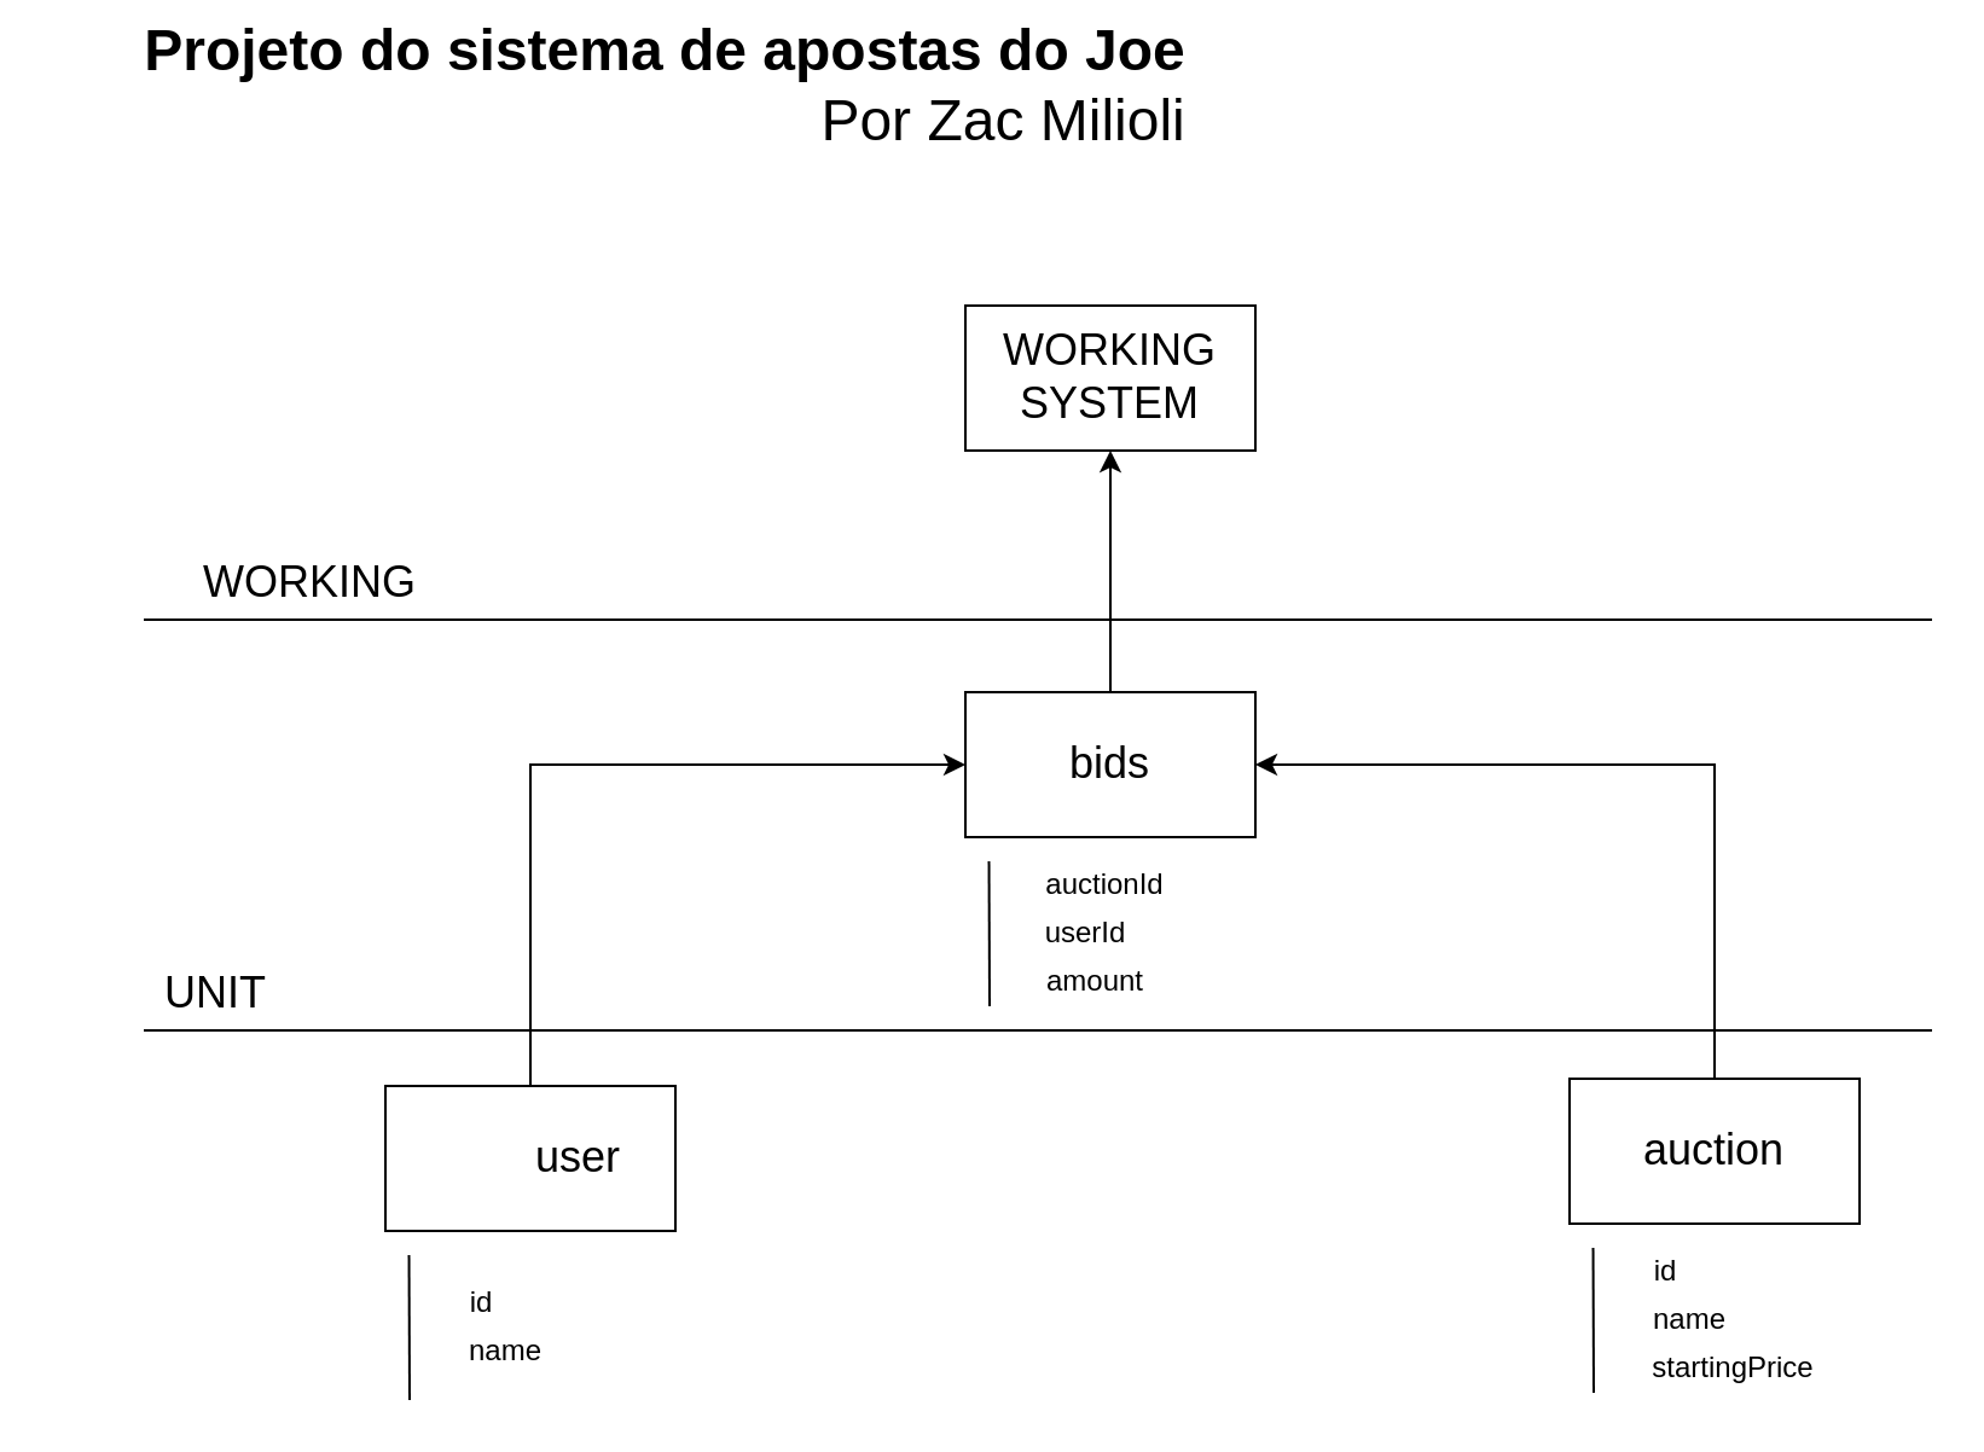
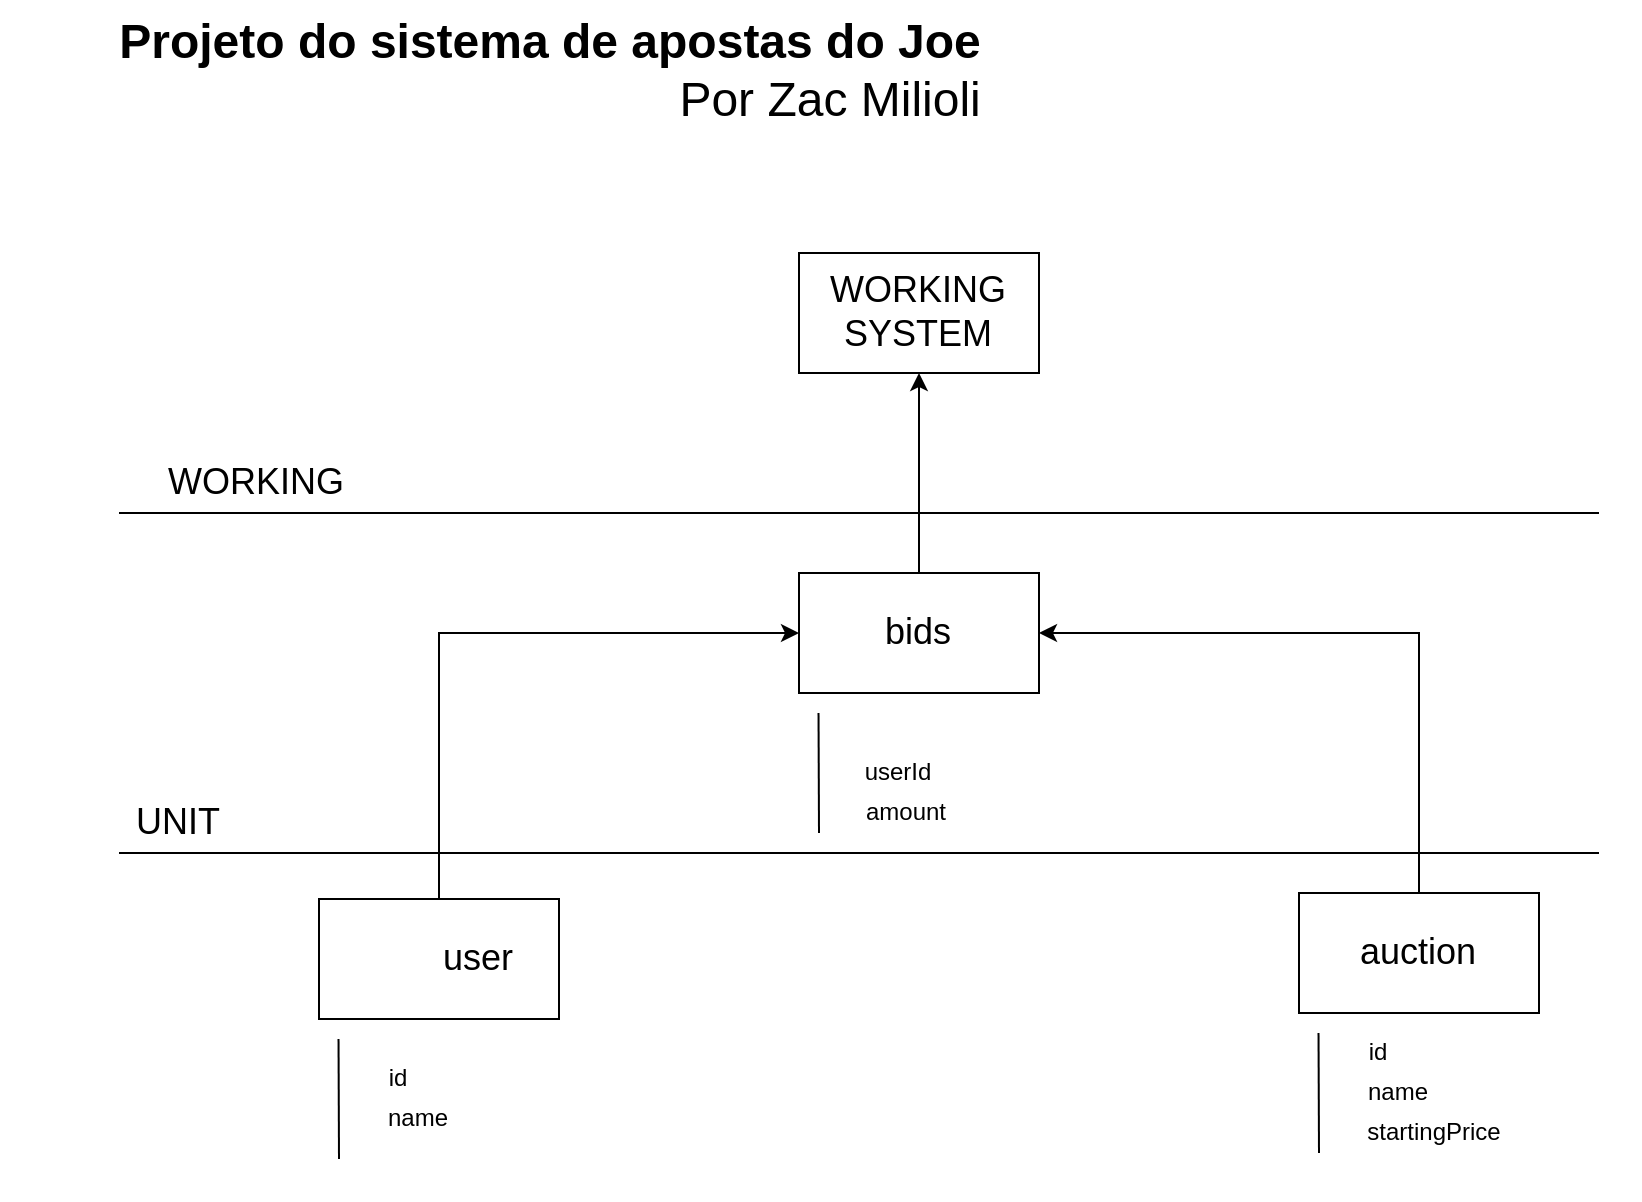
  <mxCell id="0" />
  <mxCell id="1" parent="0" />
  <mxCell id="2" value="" style="group" vertex="1" connectable="0" parent="1"><mxGeometry x="159" y="449" width="120" height="60" as="geometry" /></mxCell>
  <mxCell id="3" value="" style="rounded=0;whiteSpace=wrap;html=1;" vertex="1" parent="2"><mxGeometry width="120" height="60" as="geometry" /></mxCell>
  <mxCell id="4" value="&lt;span style=&quot;font-size: 18px;&quot;&gt;user&lt;/span&gt;" style="text;html=1;align=center;verticalAlign=middle;whiteSpace=wrap;rounded=0;" vertex="1" parent="2"><mxGeometry x="50" y="15" width="60" height="30" as="geometry" /></mxCell>
  <mxCell id="5" value="" style="endArrow=none;html=1;rounded=0;" edge="1" parent="1"><mxGeometry width="50" height="50" relative="1" as="geometry"><mxPoint x="169" y="579" as="sourcePoint" /><mxPoint x="168.76" y="519" as="targetPoint" /></mxGeometry></mxCell>
  <mxCell id="6" value="&lt;font style=&quot;font-size: 12px;&quot;&gt;id&lt;/font&gt;" style="text;html=1;align=center;verticalAlign=middle;whiteSpace=wrap;rounded=0;" vertex="1" parent="1"><mxGeometry x="179" y="529" width="40" height="20" as="geometry" /></mxCell>
  <mxCell id="7" value="&lt;font style=&quot;font-size: 12px;&quot;&gt;name&lt;/font&gt;" style="text;html=1;align=center;verticalAlign=middle;whiteSpace=wrap;rounded=0;" vertex="1" parent="1"><mxGeometry x="189" y="549" width="40" height="20" as="geometry" /></mxCell>
  <mxCell id="8" value="" style="group" vertex="1" connectable="0" parent="1"><mxGeometry x="399" y="126" width="120" height="60" as="geometry" /></mxCell>
  <mxCell id="9" value="" style="rounded=0;whiteSpace=wrap;html=1;" vertex="1" parent="8"><mxGeometry width="120" height="60" as="geometry" /></mxCell>
  <mxCell id="10" value="&lt;div&gt;&lt;span style=&quot;font-size: 18px;&quot;&gt;WORKING&lt;/span&gt;&lt;/div&gt;&lt;font style=&quot;font-size: 18px;&quot;&gt;SYSTEM&lt;/font&gt;" style="text;html=1;align=center;verticalAlign=middle;whiteSpace=wrap;rounded=0;" vertex="1" parent="8"><mxGeometry x="30" y="15" width="60" height="30" as="geometry" /></mxCell>
  <mxCell id="11" value="" style="group" vertex="1" connectable="0" parent="1"><mxGeometry x="649" y="446" width="120" height="60" as="geometry" /></mxCell>
  <mxCell id="12" value="" style="rounded=0;whiteSpace=wrap;html=1;" vertex="1" parent="11"><mxGeometry width="120" height="60" as="geometry" /></mxCell>
  <mxCell id="13" value="&lt;span style=&quot;font-size: 18px;&quot;&gt;auction&lt;/span&gt;" style="text;html=1;align=center;verticalAlign=middle;whiteSpace=wrap;rounded=0;" vertex="1" parent="11"><mxGeometry x="30" y="15" width="60" height="30" as="geometry" /></mxCell>
  <mxCell id="14" value="" style="endArrow=none;html=1;rounded=0;" edge="1" parent="1"><mxGeometry width="50" height="50" relative="1" as="geometry"><mxPoint x="659" y="576" as="sourcePoint" /><mxPoint x="658.76" y="516" as="targetPoint" /></mxGeometry></mxCell>
  <mxCell id="15" value="&lt;font style=&quot;font-size: 12px;&quot;&gt;id&lt;/font&gt;" style="text;html=1;align=center;verticalAlign=middle;whiteSpace=wrap;rounded=0;" vertex="1" parent="1"><mxGeometry x="669" y="516" width="40" height="20" as="geometry" /></mxCell>
  <mxCell id="16" value="&lt;font style=&quot;font-size: 12px;&quot;&gt;name&lt;/font&gt;" style="text;html=1;align=center;verticalAlign=middle;whiteSpace=wrap;rounded=0;" vertex="1" parent="1"><mxGeometry x="679" y="536" width="40" height="20" as="geometry" /></mxCell>
  <mxCell id="17" value="&lt;font style=&quot;font-size: 12px;&quot;&gt;startingPrice&lt;/font&gt;" style="text;html=1;align=center;verticalAlign=middle;whiteSpace=wrap;rounded=0;" vertex="1" parent="1"><mxGeometry x="672" y="556" width="90" height="20" as="geometry" /></mxCell>
  <mxCell id="18" value="" style="endArrow=none;html=1;rounded=0;" edge="1" parent="1"><mxGeometry width="50" height="50" relative="1" as="geometry"><mxPoint x="59" y="426" as="sourcePoint" /><mxPoint x="799" y="426" as="targetPoint" /></mxGeometry></mxCell>
  <mxCell id="19" value="&lt;font style=&quot;font-size: 18px;&quot;&gt;UNIT&lt;/font&gt;" style="text;html=1;align=center;verticalAlign=middle;whiteSpace=wrap;rounded=0;" vertex="1" parent="1"><mxGeometry x="59" y="396" width="60" height="30" as="geometry" /></mxCell>
  <mxCell id="20" value="" style="group" vertex="1" connectable="0" parent="1"><mxGeometry x="399" y="286" width="120" height="60" as="geometry" /></mxCell>
  <mxCell id="21" value="" style="rounded=0;whiteSpace=wrap;html=1;" vertex="1" parent="20"><mxGeometry width="120" height="60" as="geometry" /></mxCell>
  <mxCell id="22" value="&lt;span style=&quot;font-size: 18px;&quot;&gt;bids&lt;/span&gt;" style="text;html=1;align=center;verticalAlign=middle;whiteSpace=wrap;rounded=0;" vertex="1" parent="20"><mxGeometry x="30" y="15" width="60" height="30" as="geometry" /></mxCell>
  <mxCell id="23" value="" style="endArrow=none;html=1;rounded=0;" edge="1" parent="1"><mxGeometry width="50" height="50" relative="1" as="geometry"><mxPoint x="409" y="416" as="sourcePoint" /><mxPoint x="408.76" y="356" as="targetPoint" /></mxGeometry></mxCell>
- <mxCell id="24" value="&lt;font style=&quot;font-size: 12px;&quot;&gt;auctionId&lt;/font&gt;" style="text;html=1;align=center;verticalAlign=middle;whiteSpace=wrap;rounded=0;" vertex="1" parent="1"><mxGeometry x="437" y="356" width="40" height="20" as="geometry" /></mxCell>
  <mxCell id="25" value="&lt;font style=&quot;font-size: 12px;&quot;&gt;userId&lt;/font&gt;" style="text;html=1;align=center;verticalAlign=middle;whiteSpace=wrap;rounded=0;" vertex="1" parent="1"><mxGeometry x="429" y="376" width="40" height="20" as="geometry" /></mxCell>
  <mxCell id="26" value="&lt;font style=&quot;font-size: 12px;&quot;&gt;amount&lt;/font&gt;" style="text;html=1;align=center;verticalAlign=middle;whiteSpace=wrap;rounded=0;" vertex="1" parent="1"><mxGeometry x="408" y="396" width="90" height="20" as="geometry" /></mxCell>
  <mxCell id="27" value="" style="endArrow=classic;html=1;rounded=0;exitX=0.5;exitY=0;exitDx=0;exitDy=0;entryX=0;entryY=0.5;entryDx=0;entryDy=0;" edge="1" parent="1" source="3" target="21"><mxGeometry width="50" height="50" relative="1" as="geometry"><mxPoint x="549" y="376" as="sourcePoint" /><mxPoint x="599" y="326" as="targetPoint" /><Array as="points"><mxPoint x="219" y="316" /></Array></mxGeometry></mxCell>
  <mxCell id="28" value="" style="endArrow=classic;html=1;rounded=0;exitX=0.5;exitY=0;exitDx=0;exitDy=0;entryX=1;entryY=0.5;entryDx=0;entryDy=0;" edge="1" parent="1" source="12" target="21"><mxGeometry width="50" height="50" relative="1" as="geometry"><mxPoint x="629" y="366" as="sourcePoint" /><mxPoint x="679" y="316" as="targetPoint" /><Array as="points"><mxPoint x="709" y="316" /></Array></mxGeometry></mxCell>
  <mxCell id="29" value="" style="endArrow=classic;html=1;rounded=0;exitX=0.5;exitY=0;exitDx=0;exitDy=0;entryX=0.5;entryY=1;entryDx=0;entryDy=0;" edge="1" parent="1" source="21" target="9"><mxGeometry width="50" height="50" relative="1" as="geometry"><mxPoint x="309" y="266" as="sourcePoint" /><mxPoint x="359" y="216" as="targetPoint" /></mxGeometry></mxCell>
  <mxCell id="30" value="" style="endArrow=none;html=1;rounded=0;" edge="1" parent="1"><mxGeometry width="50" height="50" relative="1" as="geometry"><mxPoint x="59" y="256" as="sourcePoint" /><mxPoint x="799" y="256" as="targetPoint" /></mxGeometry></mxCell>
  <mxCell id="31" value="&lt;font style=&quot;font-size: 18px;&quot;&gt;WORKING&lt;/font&gt;" style="text;html=1;align=center;verticalAlign=middle;whiteSpace=wrap;rounded=0;" vertex="1" parent="1"><mxGeometry x="98" y="226" width="60" height="30" as="geometry" /></mxCell>
  <mxCell id="32" value="&lt;font style=&quot;font-size: 24px;&quot;&gt;&lt;b&gt;Projeto do sistema de apostas do Joe&lt;/b&gt;&lt;/font&gt;&lt;div style=&quot;text-align: right;&quot;&gt;&lt;font style=&quot;font-size: 24px;&quot;&gt;&amp;nbsp;Por Zac Milioli&lt;/font&gt;&lt;/div&gt;" style="text;html=1;align=center;verticalAlign=middle;whiteSpace=wrap;rounded=0;" vertex="1" parent="1"><mxGeometry x="20" y="20" width="510" height="30" as="geometry" /></mxCell>
